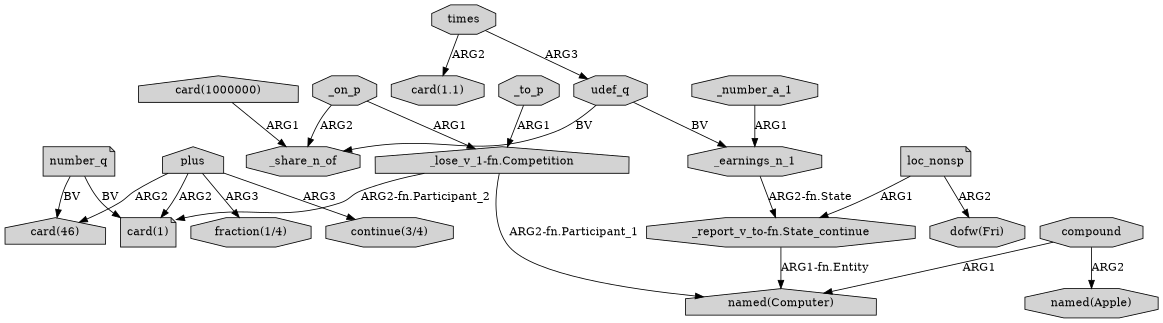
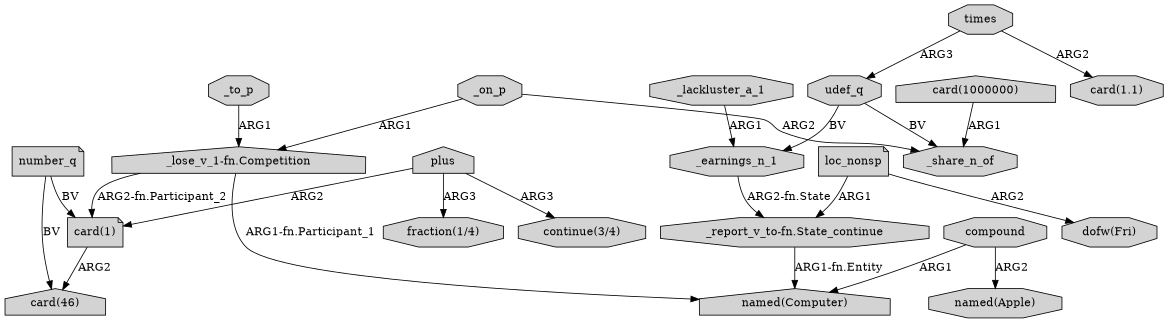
  digraph {
    node [shape=octagon style=filled]
    "_lose_v_1-fn.Competition" [shape=house]
    _on_p
    _share_n_of
    "card(1)" [shape=note]
    "named(Computer)" [shape=house]
    "_report_v_to-fn.State_continue"
    _earnings_n_1
    compound
    "named(Apple)"
    number_q [shape=note]
    "card(46)" [shape=house]
    loc_nonsp [shape=note]
    "dofw(Fri)"
    _to_p
    times
    "card(1.1)"
    udef_q
    "card(1000000)" [shape=house]
    plus [shape=house]
    "fraction(1/4)"
    n21 [label="continue(3/4)"]
-   _lackluster_a_1 [label=_number_a_1]
+   _lackluster_a_1
    "_lose_v_1-fn.Competition" -> "card(1)" [label="ARG2-fn.Participant_2"]
-   "_lose_v_1-fn.Competition" -> "named(Computer)" [label="ARG2-fn.Participant_1"]
+   "_lose_v_1-fn.Competition" -> "named(Computer)" [label="ARG1-fn.Participant_1"]
    _on_p -> "_lose_v_1-fn.Competition" [label=ARG1]
    _on_p -> _share_n_of [label=ARG2]
    "_report_v_to-fn.State_continue" -> "named(Computer)" [label="ARG1-fn.Entity"]
    _earnings_n_1 -> "_report_v_to-fn.State_continue" [label="ARG2-fn.State"]
    compound -> "named(Computer)" [label=ARG1]
    compound -> "named(Apple)" [label=ARG2]
    number_q -> "card(1)" [label=BV]
    number_q -> "card(46)" [label=BV]
    loc_nonsp -> "_report_v_to-fn.State_continue" [label=ARG1]
    loc_nonsp -> "dofw(Fri)" [label=ARG2]
    _to_p -> "_lose_v_1-fn.Competition" [label=ARG1]
    times -> "card(1.1)" [label=ARG2]
    times -> udef_q [label=ARG3]
    udef_q -> _share_n_of [label=BV]
    udef_q -> _earnings_n_1 [label=BV]
    "card(1000000)" -> _share_n_of [label=ARG1]
    plus -> "card(1)" [label=ARG2]
-   plus -> "card(46)" [label=ARG2]
+   "card(1)" -> "card(46)" [label=ARG2]
    plus -> "fraction(1/4)" [label=ARG3]
    plus -> n21 [label=ARG3]
    _lackluster_a_1 -> _earnings_n_1 [label=ARG1]
  }
